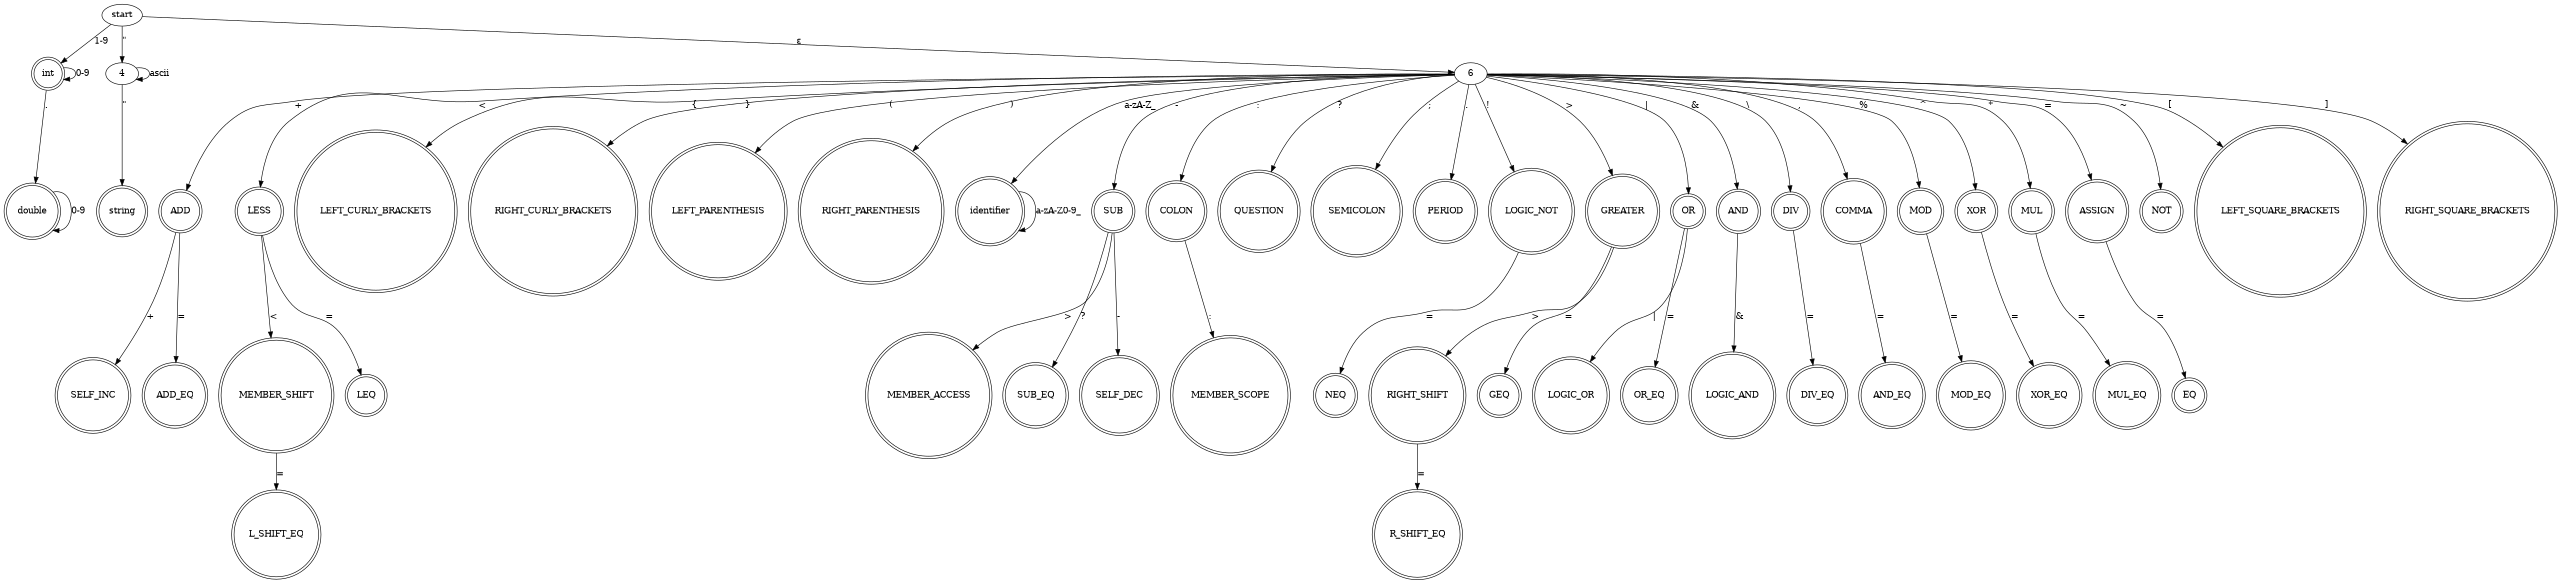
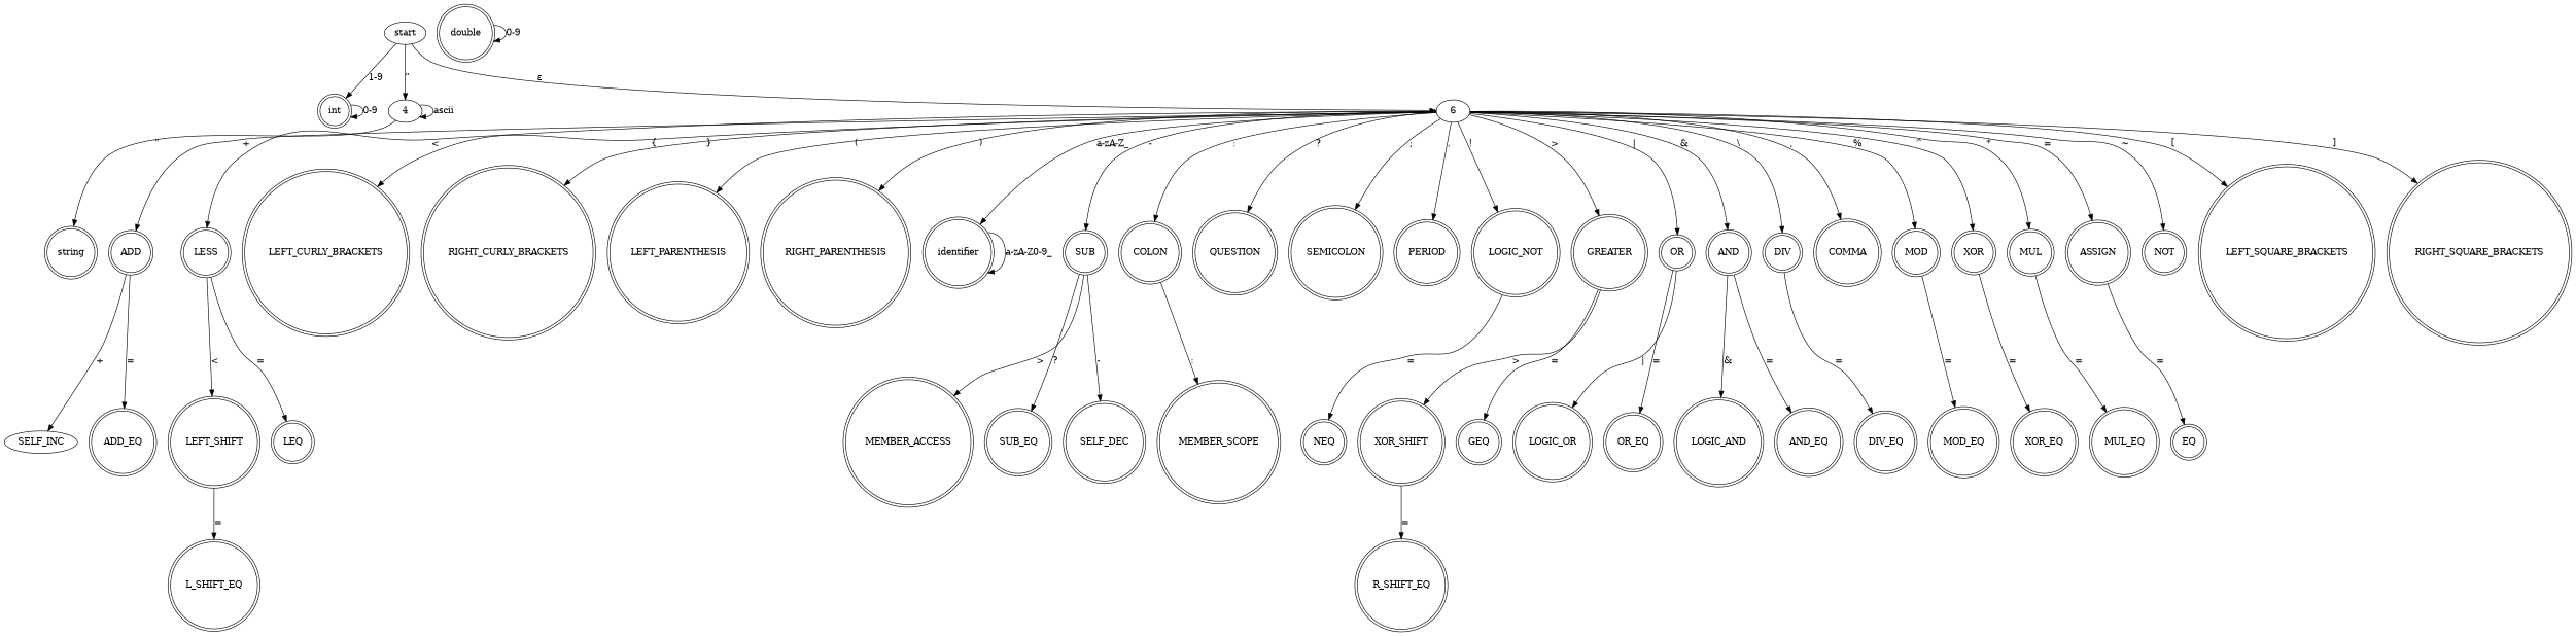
  digraph {
    node [shape=doublecircle]
    n1 [label=start shape=""]
    n2 [label=int]
    4 [shape=""]
    6 [shape=""]
    n5 [label=double]
    n6 [label=string]
    n7 [label=ADD]
    n8 [label=LESS]
    n9 [label=LEFT_CURLY_BRACKETS]
    n10 [label=RIGHT_CURLY_BRACKETS]
    n11 [label=LEFT_PARENTHESIS]
    n12 [label=RIGHT_PARENTHESIS]
    n13 [label=identifier]
    n14 [label=SUB]
    n15 [label=COLON]
    n16 [label=QUESTION]
    n17 [label=SEMICOLON]
    n18 [label=PERIOD]
    n19 [label=LOGIC_NOT]
    n20 [label=GREATER]
    n21 [label=OR]
    n22 [label=AND]
    n23 [label=DIV]
    n24 [label=COMMA]
    n25 [label=MOD]
    n26 [label=XOR]
    n27 [label=MUL]
    n28 [label=ASSIGN]
    n29 [label=NOT]
    n30 [label=LEFT_SQUARE_BRACKETS]
    n31 [label=RIGHT_SQUARE_BRACKETS]
-   n32 [label=SELF_INC]
+   n32 [label=SELF_INC shape=ellipse]
    n33 [label=ADD_EQ]
-   n34 [label=MEMBER_SHIFT]
+   n34 [label=LEFT_SHIFT]
    n35 [label=LEQ]
    n36 [label=MEMBER_ACCESS]
    n37 [label=SUB_EQ]
    n38 [label=SELF_DEC]
    n39 [label=MEMBER_SCOPE]
    n40 [label=NEQ]
-   n41 [label=RIGHT_SHIFT]
+   n41 [label=XOR_SHIFT]
    n42 [label=GEQ]
    n43 [label=LOGIC_OR]
    n44 [label=OR_EQ]
    n45 [label=LOGIC_AND]
    n46 [label=AND_EQ]
    n47 [label=DIV_EQ]
    n48 [label=MOD_EQ]
    n49 [label=XOR_EQ]
    n50 [label=MUL_EQ]
    n51 [label=EQ]
    n52 [label=L_SHIFT_EQ]
    n53 [label=R_SHIFT_EQ]
    n1 -> n2 [label="1-9"]
    n1 -> 4 [label="\""]
    n1 -> 6 [label=<&epsilon;>]
    n2 -> n2 [label="0-9"]
-   n2 -> n5 [label="."]
    4 -> 4 [label=ascii]
    4 -> n6 [label="\""]
    6 -> n7 [label="+"]
    6 -> n8 [label="<"]
    6 -> n9 [label="{"]
    6 -> n10 [label="}"]
    6 -> n11 [label="("]
    6 -> n12 [label=")"]
    6 -> n13 [label="a-zA-Z_"]
    6 -> n14 [label="-"]
    6 -> n15 [label=":"]
    6 -> n16 [label="?"]
    6 -> n17 [label=";"]
    6 -> n18 [label="."]
    6 -> n19 [label="!"]
    6 -> n20 [label=">"]
    6 -> n21 [label="|"]
    6 -> n22 [label="&"]
    6 -> n23 [label="\\"]
    6 -> n24 [label=","]
    6 -> n25 [label="%"]
    6 -> n26 [label="^"]
    6 -> n27 [label="*"]
    6 -> n28 [label="="]
    6 -> n29 [label="~"]
    6 -> n30 [label="["]
    6 -> n31 [label="]"]
    n5 -> n5 [label="0-9"]
    n7 -> n32 [label="+"]
    n7 -> n33 [label="="]
    n8 -> n34 [label="<"]
    n8 -> n35 [label="="]
    n13 -> n13 [label="a-zA-Z0-9_"]
    n14 -> n36 [label=">"]
    n14 -> n37 [label="?"]
    n14 -> n38 [label="-"]
    n15 -> n39 [label=":"]
    n19 -> n40 [label="="]
    n20 -> n41 [label=">"]
    n20 -> n42 [label="="]
    n21 -> n43 [label="|"]
    n21 -> n44 [label="="]
    n22 -> n45 [label="&"]
-   n24 -> n46 [label="="]
+   n22 -> n46 [label="="]
    n23 -> n47 [label="="]
    n25 -> n48 [label="="]
    n26 -> n49 [label="="]
    n27 -> n50 [label="="]
    n28 -> n51 [label="="]
    n34 -> n52 [label="="]
    n41 -> n53 [label="="]
  }
